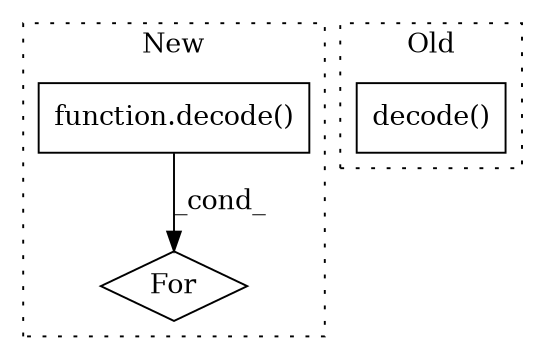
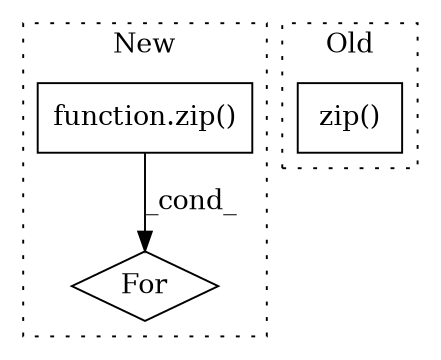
  digraph {
    node [a=75 shape=box]
-   n1 [l="4,1" label="function.decode()" s="692,723"]
+   n1 [l="4,1" label="function.zip()" s="692,723"]
    n2 [a=107 l="4,10" label=For s="672,724" shape=diamond]
-   n3 [l="26,1" label="decode()" s="580,613"]
+   n3 [l="26,1" label="zip()" s="580,613"]
    subgraph cluster_1 {
      label=New
      style=dotted
      n1
      n2
    }
    subgraph cluster_2 {
      label=Old
      style=dotted
      n3
    }
    n1 -> n2 [label=_cond_]
  }
